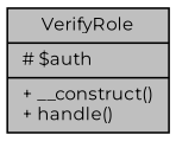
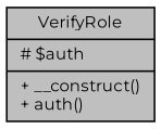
  digraph {
    fontname=Montserrat
-   n1 [color=black fillcolor=grey75 fontcolor=black fontname=Montserrat fontsize=10 height=0.2 label="{VerifyRole\n|# $auth\l|+ __construct()\l+ handle()\l}" shape=record style=filled width=0.4]
+   n1 [color=black fillcolor=grey75 fontcolor=black fontname=Montserrat fontsize=10 height=0.2 label="{VerifyRole\n|# $auth\l|+ __construct()\l+ auth()\l}" shape=record style=filled width=0.4]
  }
